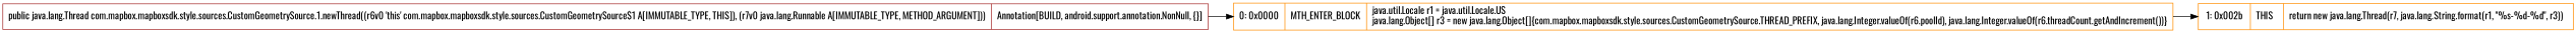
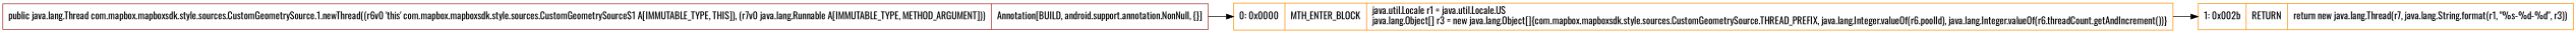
  digraph {
    rankdir=LR
    fontname=Oswald
    node [shape=record color=darkorange fontname=Oswald]
    edge [fontname=Oswald]
    n1 [label="{0\:\ 0x0000|MTH_ENTER_BLOCK\l|java.util.Locale r1 = java.util.Locale.US\ljava.lang.Object[] r3 = new java.lang.Object[]\{com.mapbox.mapboxsdk.style.sources.CustomGeometrySource.THREAD_PREFIX, java.lang.Integer.valueOf(r6.poolId), java.lang.Integer.valueOf(r6.threadCount.getAndIncrement())\}\l}"]
-   n2 [label="{1\:\ 0x002b|THIS\l|return new java.lang.Thread(r7, java.lang.String.format(r1, \"%s\-%d\-%d\", r3))\l}"]
+   n2 [label="{1\:\ 0x002b|RETURN\l|return new java.lang.Thread(r7, java.lang.String.format(r1, \"%s\-%d\-%d\", r3))\l}"]
    n3 [label="{public java.lang.Thread com.mapbox.mapboxsdk.style.sources.CustomGeometrySource.1.newThread((r6v0 'this' com.mapbox.mapboxsdk.style.sources.CustomGeometrySource$1 A[IMMUTABLE_TYPE, THIS]), (r7v0 java.lang.Runnable A[IMMUTABLE_TYPE, METHOD_ARGUMENT]))  | Annotation[BUILD, android.support.annotation.NonNull, \{\}]\l}" color=brown]
    n1 -> n2
    n3 -> n1
  }
